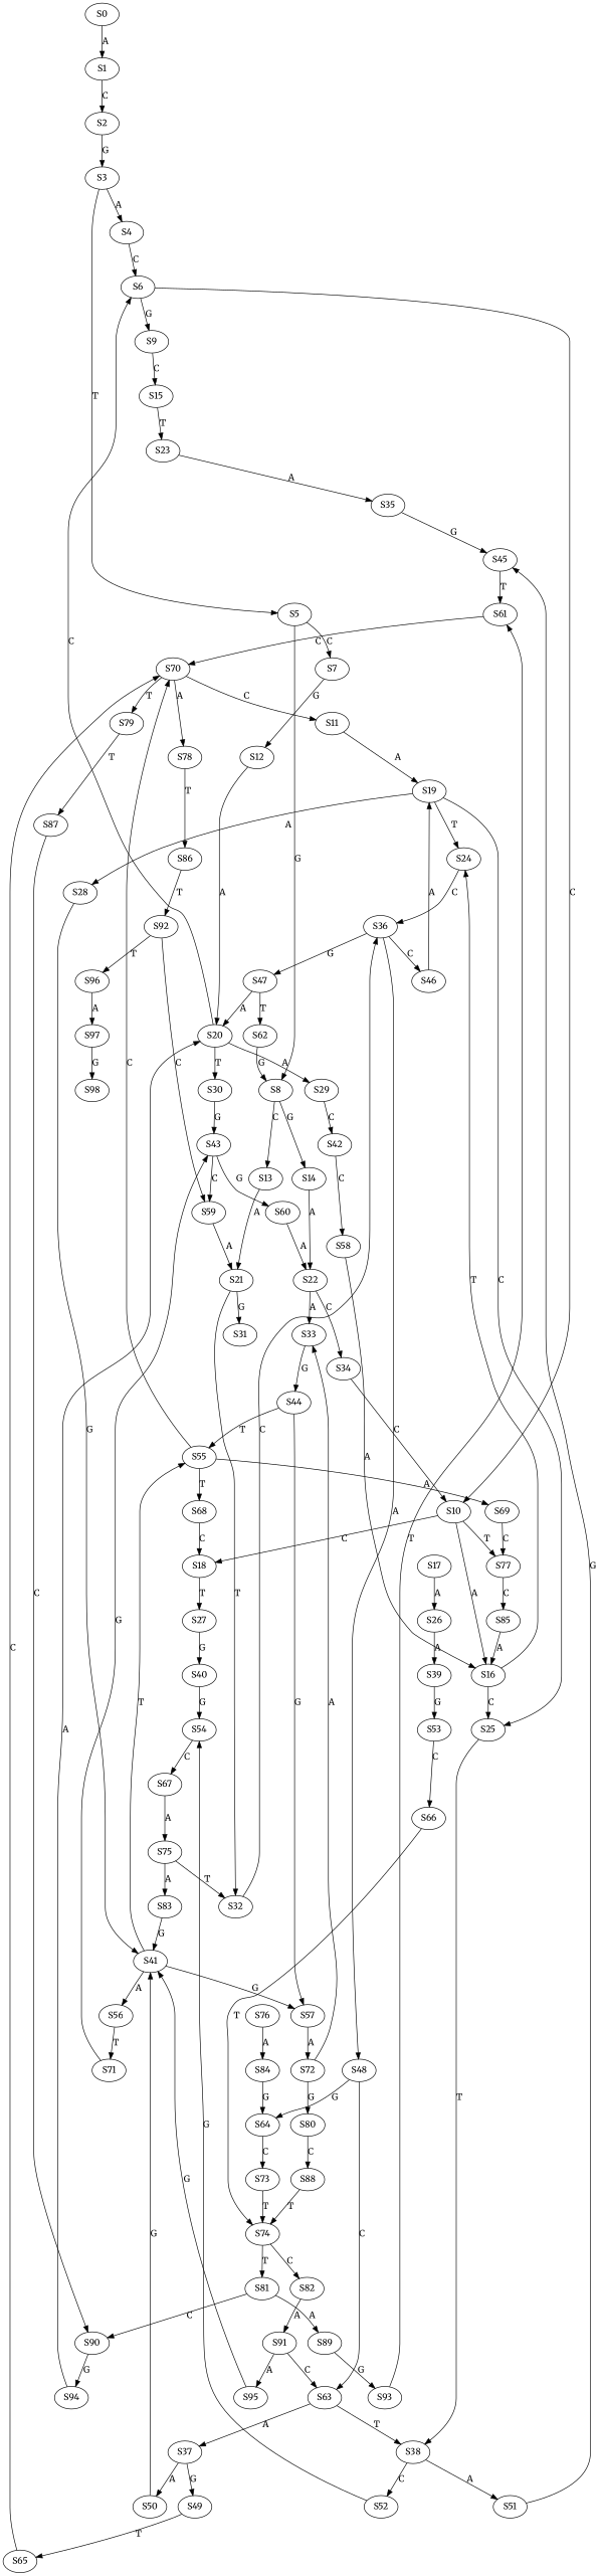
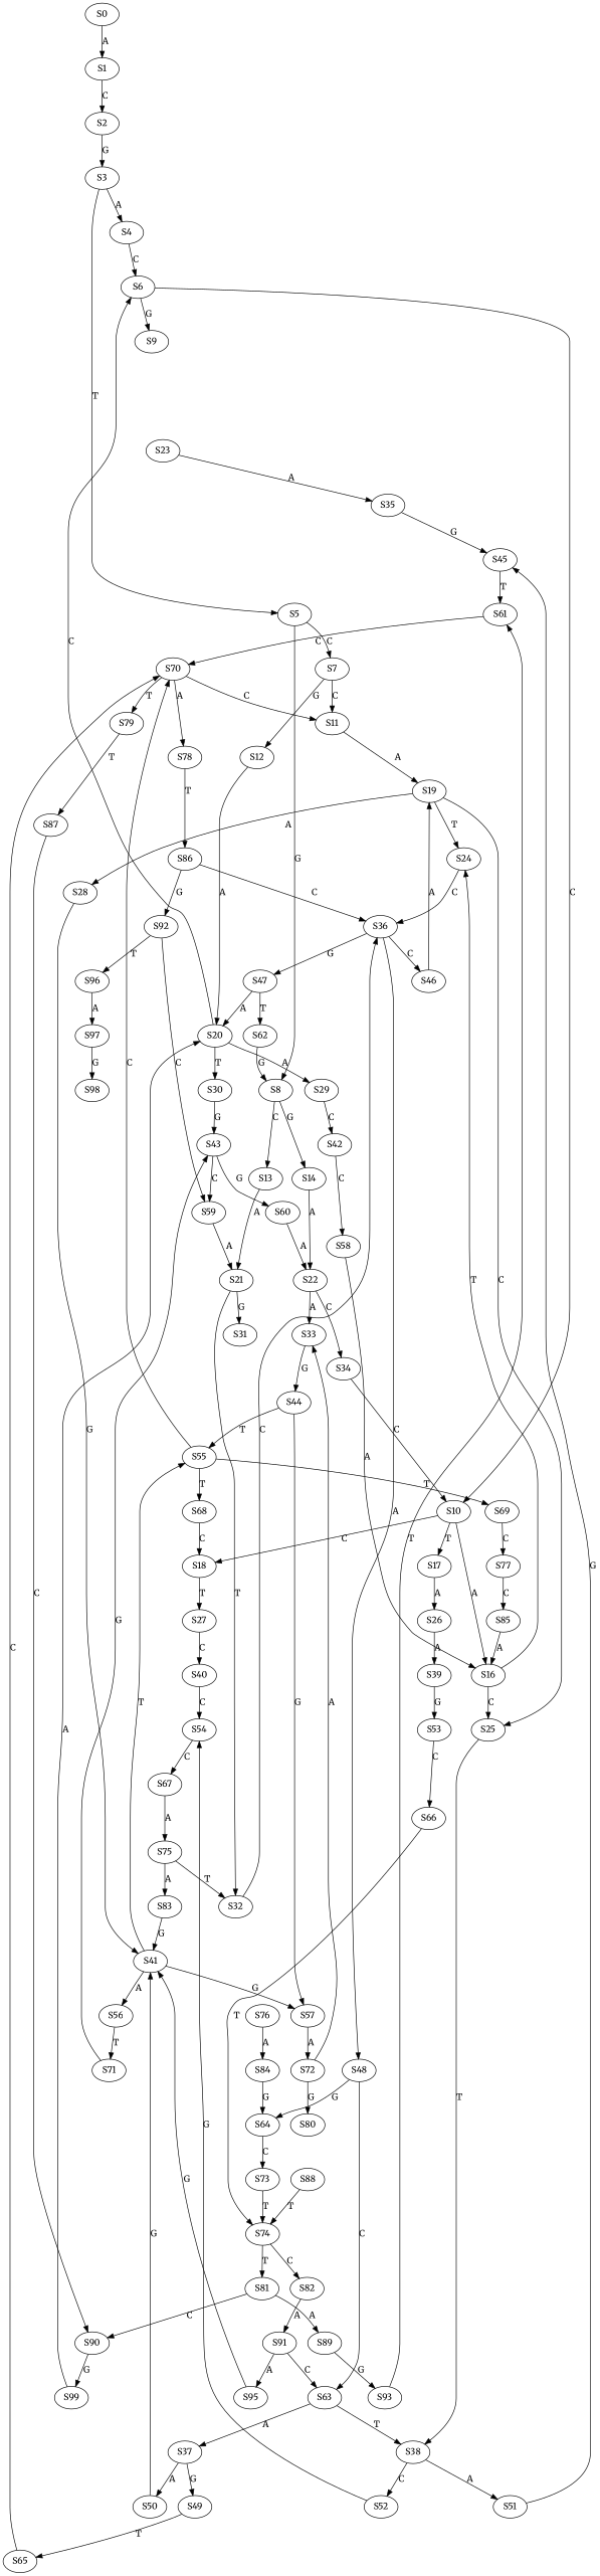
  strict digraph {
    fontname=Merriweather
    node [fontname=Merriweather]
    edge [fontname=Merriweather]
    S0
    S1
    S2
    S3
    S4
    S5
    S6
    S7
    S8
    S9
    S10
    S11
    S12
    S13
    S14
-   S15
    S16
    S17
    S18
    S19
    S20
    S21
    S22
    S23
    S24
    S25
    S26
    S27
    S28
    S29
    S30
    S31
    S32
    S33
    S34
    S35
    S36
    S38
    S39
    S40
    S41
    S42
    S43
    S44
    S45
    S46
    S47
    S48
    S37
    S49
    S50
    S51
    S52
    S53
    S54
    S55
    S56
    S57
    S58
    S59
    S60
    S61
    S62
    S63
    S64
    S65
    S66
    S67
    S68
    S69
    S70
    S71
    S72
    S73
    S74
    S75
    S77
    S78
    S79
    S80
    S81
    S82
    S83
    S76
    S84
    S85
    S86
    S87
    S88
    S89
    S90
    S91
    S92
    S93
-   S94
+   S94 [label=S99]
    S95
    S96
    S97
    S98
    S0 -> S1 [label=A]
    S1 -> S2 [label=C]
    S2 -> S3 [label=G]
    S3 -> S4 [label=A]
    S3 -> S5 [label=T]
    S4 -> S6 [label=C]
    S5 -> S7 [label=C]
    S5 -> S8 [label=G]
    S6 -> S9 [label=G]
    S6 -> S10 [label=C]
+   S7 -> S11 [label=C]
    S7 -> S12 [label=G]
    S8 -> S13 [label=C]
    S8 -> S14 [label=G]
-   S9 -> S15 [label=C]
    S10 -> S16 [label=A]
-   S10 -> S77 [label=T]
+   S10 -> S17 [label=T]
    S10 -> S18 [label=C]
    S11 -> S19 [label=A]
    S12 -> S20 [label=A]
    S13 -> S21 [label=A]
    S14 -> S22 [label=A]
-   S15 -> S23 [label=T]
    S16 -> S24 [label=T]
    S16 -> S25 [label=C]
    S17 -> S26 [label=A]
    S18 -> S27 [label=T]
    S19 -> S24 [label=T]
    S19 -> S25 [label=C]
    S19 -> S28 [label=A]
    S20 -> S6 [label=C]
    S20 -> S29 [label=A]
    S20 -> S30 [label=T]
    S21 -> S31 [label=G]
    S21 -> S32 [label=T]
    S22 -> S33 [label=A]
    S22 -> S34 [label=C]
    S23 -> S35 [label=A]
    S24 -> S36 [label=C]
    S25 -> S38 [label=T]
    S26 -> S39 [label=A]
-   S27 -> S40 [label=G]
+   S27 -> S40 [label=C]
    S28 -> S41 [label=G]
    S29 -> S42 [label=C]
    S30 -> S43 [label=G]
    S32 -> S36 [label=C]
    S33 -> S44 [label=G]
    S34 -> S10 [label=C]
    S35 -> S45 [label=G]
    S36 -> S46 [label=C]
    S36 -> S47 [label=G]
    S36 -> S48 [label=A]
    S38 -> S51 [label=A]
    S38 -> S52 [label=C]
    S39 -> S53 [label=G]
-   S40 -> S54 [label=G]
+   S40 -> S54 [label=C]
    S41 -> S55 [label=T]
    S41 -> S56 [label=A]
    S41 -> S57 [label=G]
    S42 -> S58 [label=C]
    S43 -> S59 [label=C]
    S43 -> S60 [label=G]
    S44 -> S55 [label=T]
    S44 -> S57 [label=G]
    S45 -> S61 [label=T]
    S46 -> S19 [label=A]
    S47 -> S20 [label=A]
    S47 -> S62 [label=T]
    S48 -> S63 [label=C]
    S48 -> S64 [label=G]
    S37 -> S49 [label=G]
    S37 -> S50 [label=A]
    S49 -> S65 [label=T]
    S50 -> S41 [label=G]
    S51 -> S45 [label=G]
    S52 -> S54 [label=G]
    S53 -> S66 [label=C]
    S54 -> S67 [label=C]
    S55 -> S68 [label=T]
-   S55 -> S69 [label=A]
+   S55 -> S69 [label=T]
    S55 -> S70 [label=C]
    S56 -> S71 [label=T]
    S57 -> S72 [label=A]
    S58 -> S16 [label=A]
    S59 -> S21 [label=A]
    S60 -> S22 [label=A]
    S61 -> S70 [label=C]
    S62 -> S8 [label=G]
    S63 -> S38 [label=T]
    S63 -> S37 [label=A]
    S64 -> S73 [label=C]
    S65 -> S70 [label=C]
    S66 -> S74 [label=T]
    S67 -> S75 [label=A]
    S68 -> S18 [label=C]
    S69 -> S77 [label=C]
    S70 -> S11 [label=C]
    S70 -> S78 [label=A]
    S70 -> S79 [label=T]
    S71 -> S43 [label=G]
    S72 -> S33 [label=A]
    S72 -> S80 [label=G]
    S73 -> S74 [label=T]
    S74 -> S81 [label=T]
    S74 -> S82 [label=C]
    S75 -> S32 [label=T]
    S75 -> S83 [label=A]
    S77 -> S85 [label=C]
    S78 -> S86 [label=T]
    S79 -> S87 [label=T]
-   S80 -> S88 [label=C]
    S81 -> S89 [label=A]
    S81 -> S90 [label=C]
    S82 -> S91 [label=A]
    S83 -> S41 [label=G]
    S76 -> S84 [label=A]
    S84 -> S64 [label=G]
    S85 -> S16 [label=A]
-   S86 -> S92 [label=T]
+   S86 -> S36 [label=C]
+   S86 -> S92 [label=G]
    S87 -> S90 [label=C]
    S88 -> S74 [label=T]
    S89 -> S93 [label=G]
    S90 -> S94 [label=G]
    S91 -> S63 [label=C]
    S91 -> S95 [label=A]
    S92 -> S59 [label=C]
    S92 -> S96 [label=T]
    S93 -> S61 [label=T]
    S94 -> S20 [label=A]
    S95 -> S41 [label=G]
    S96 -> S97 [label=A]
    S97 -> S98 [label=G]
  }
